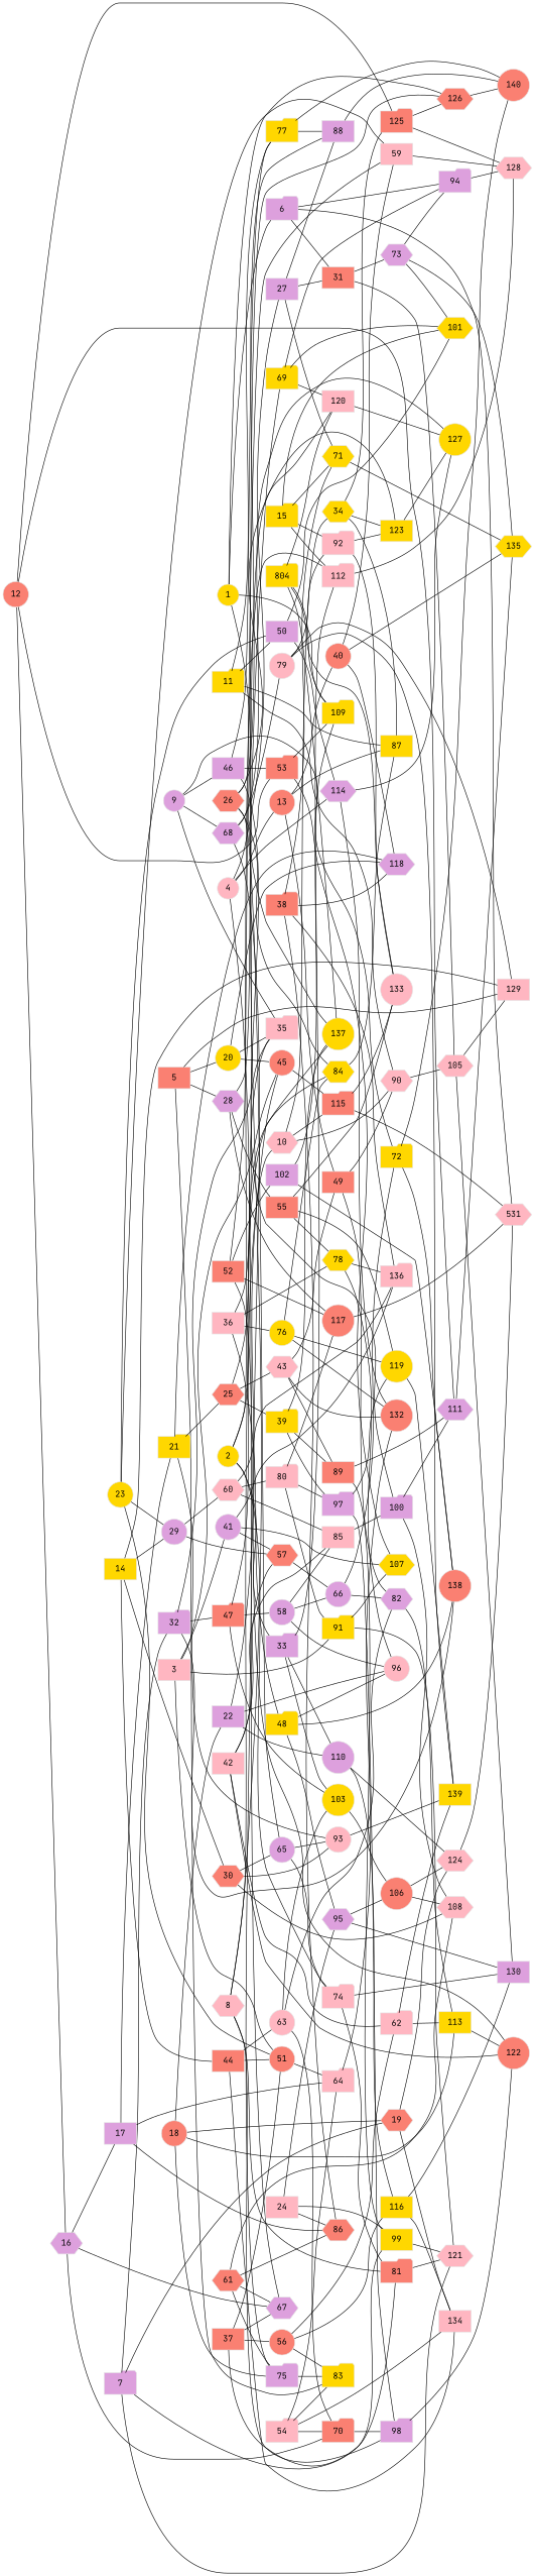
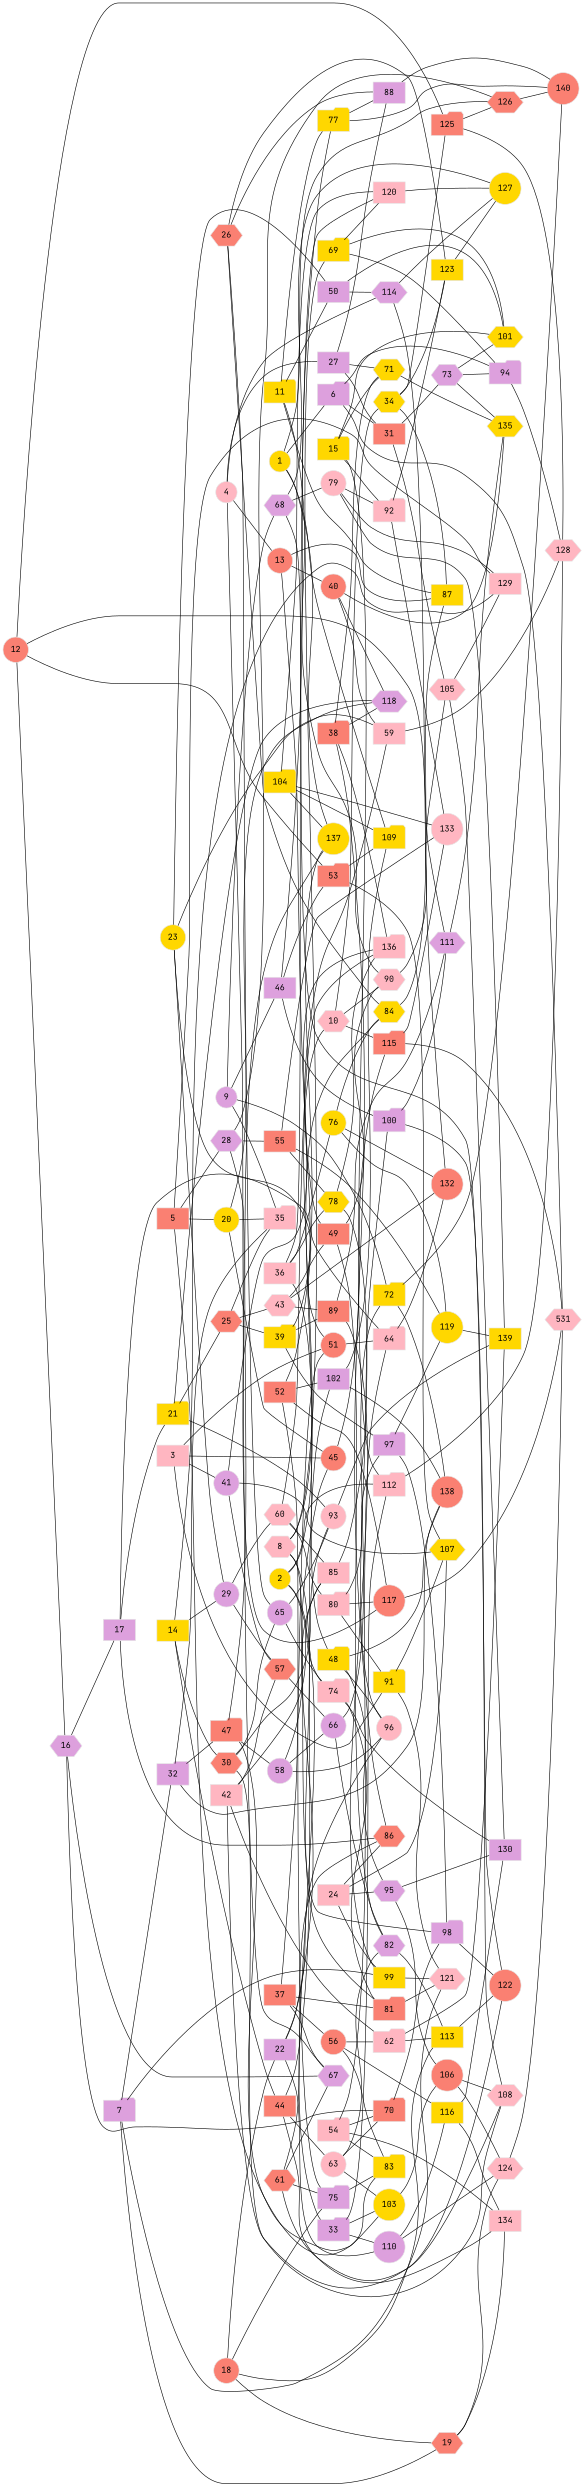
  graph {
    fontname="JetBrains Mono"
    rankdir=LR
    node [color=gray90 fillcolor=salmon fontname="JetBrains Mono" shape=folder style=filled]
    edge [fontname="JetBrains Mono"]
    1 [fillcolor=gold shape=circle]
    6 [fillcolor=plum]
    109 [fillcolor=gold]
    126 [shape=hexagon]
    137 [fillcolor=gold shape=circle]
    31 [shape=box]
    94 [fillcolor=plum]
    n8 [fillcolor=lightpink label=531 shape=hexagon]
    140 [shape=circle]
    2 [fillcolor=gold shape=circle]
    33 [fillcolor=plum]
    74 [fillcolor=lightpink]
    84 [fillcolor=gold shape=hexagon]
    112 [fillcolor=lightpink]
    110 [fillcolor=plum shape=circle]
    103 [fillcolor=gold shape=circle]
    81
    130 [fillcolor=plum shape=box]
    87 [fillcolor=gold shape=box]
    128 [fillcolor=lightpink shape=hexagon]
    3 [fillcolor=lightpink shape=box]
    41 [fillcolor=plum shape=circle]
    45 [shape=circle]
    51 [shape=circle]
    91 [fillcolor=gold]
    107 [fillcolor=gold shape=hexagon]
    57 [shape=hexagon]
    136 [fillcolor=lightpink]
    115
    64 [fillcolor=lightpink]
    121 [fillcolor=lightpink shape=hexagon]
    4 [fillcolor=lightpink shape=circle]
    13 [shape=circle]
    27 [fillcolor=plum shape=box]
    67 [fillcolor=plum shape=hexagon]
    114 [fillcolor=plum shape=hexagon]
    40 [shape=circle]
    49 [shape=box]
    71 [fillcolor=gold shape=hexagon]
    88 [fillcolor=plum shape=box]
    132 [shape=circle]
    127 [fillcolor=gold shape=circle]
    5 [shape=box]
    20 [fillcolor=gold shape=circle]
    28 [fillcolor=plum shape=hexagon]
    83 [fillcolor=gold]
    129 [fillcolor=lightpink shape=box]
    35 [fillcolor=lightpink]
    118 [fillcolor=plum shape=hexagon]
    55 [shape=box]
    117 [shape=circle]
    73 [fillcolor=plum shape=hexagon]
    105 [fillcolor=lightpink shape=hexagon]
    7 [fillcolor=plum]
    19 [shape=hexagon]
    32 [fillcolor=plum]
    99 [fillcolor=gold shape=box]
    124 [fillcolor=lightpink shape=hexagon]
    134 [fillcolor=lightpink shape=box]
    47
    138 [shape=circle]
    8 [fillcolor=lightpink shape=hexagon]
    10 [fillcolor=lightpink shape=hexagon]
    69 [fillcolor=gold]
    98 [fillcolor=plum]
    34 [fillcolor=gold shape=hexagon]
    90 [fillcolor=lightpink shape=hexagon]
    101 [fillcolor=gold shape=hexagon]
    120 [fillcolor=lightpink shape=box]
    122 [shape=circle]
    9 [fillcolor=plum shape=circle]
    46 [fillcolor=plum shape=box]
    68 [fillcolor=plum shape=hexagon]
    72 [fillcolor=gold]
    77 [fillcolor=gold]
    53
    100 [fillcolor=plum]
    79 [fillcolor=lightpink shape=circle]
    125
    123 [fillcolor=gold shape=box]
    133 [fillcolor=lightpink shape=circle]
    11 [fillcolor=gold]
    50 [fillcolor=plum shape=box]
    12 [shape=circle]
    16 [fillcolor=plum shape=hexagon]
    111 [fillcolor=plum shape=hexagon]
    17 [fillcolor=plum shape=box]
    70
    135 [fillcolor=gold shape=hexagon]
    59 [fillcolor=lightpink shape=box]
    82 [fillcolor=plum shape=hexagon]
    14 [fillcolor=gold shape=box]
    29 [fillcolor=plum shape=circle]
    30 [shape=hexagon]
    44 [shape=box]
    60 [fillcolor=lightpink shape=hexagon]
    93 [fillcolor=lightpink shape=circle]
    65 [fillcolor=plum shape=circle]
    108 [fillcolor=lightpink shape=hexagon]
    63 [fillcolor=lightpink shape=circle]
    102 [fillcolor=plum shape=box]
    15 [fillcolor=gold]
    92 [fillcolor=lightpink]
    21 [fillcolor=gold]
    86 [shape=hexagon]
    25 [shape=hexagon]
    18 [shape=circle]
    22 [fillcolor=plum shape=box]
    75 [fillcolor=plum]
    113 [fillcolor=gold shape=box]
    96 [fillcolor=lightpink shape=circle]
    39 [fillcolor=gold]
    43 [fillcolor=lightpink shape=hexagon]
    139 [fillcolor=gold shape=box]
    116 [fillcolor=gold shape=box]
    23 [fillcolor=gold shape=circle]
    24 [fillcolor=lightpink shape=box]
    95 [fillcolor=plum shape=hexagon]
    106 [shape=circle]
    89 [shape=box]
    97 [fillcolor=plum]
    26 [shape=hexagon]
    78 [fillcolor=gold shape=hexagon]
    119 [fillcolor=gold shape=circle]
    66 [fillcolor=plum shape=circle]
    85 [fillcolor=lightpink shape=box]
    80 [fillcolor=lightpink]
    58 [fillcolor=plum shape=circle]
    36 [fillcolor=lightpink shape=box]
    48 [fillcolor=gold]
    76 [fillcolor=gold shape=circle]
    37 [shape=box]
    56 [shape=circle]
    62 [fillcolor=lightpink]
    38
    42 [fillcolor=lightpink shape=box]
    52 [shape=box]
    54 [fillcolor=lightpink]
    61 [shape=hexagon]
-   104 [fillcolor=gold label=804]
+   104 [fillcolor=gold]
    1 -- 6
    1 -- 109
    1 -- 126
    1 -- 137
    6 -- 31
    6 -- 94
    6 -- n8
    126 -- 140
    31 -- 73
    31 -- 105
    94 -- 128
    2 -- 33
    2 -- 74
    2 -- 84
    2 -- 112
    33 -- 112
    33 -- 110
    33 -- 103
    74 -- 81
    74 -- 130
    84 -- 87
    112 -- 128
    110 -- 124
    110 -- 116
    103 -- 106
    81 -- 121
    3 -- 41
    3 -- 45
    3 -- 51
    3 -- 91
    41 -- 107
    41 -- 57
    41 -- 136
    45 -- 115
    51 -- 64
    91 -- 107
    91 -- 121
    57 -- 66
    115 -- n8
    115 -- 133
    64 -- 132
    4 -- 13
    4 -- 27
    4 -- 67
    4 -- 114
    13 -- 87
    13 -- 40
    13 -- 49
    27 -- 31
    27 -- 71
    27 -- 88
    114 -- 132
    114 -- 127
    40 -- 118
    40 -- 135
    40 -- 59
    49 -- 90
    49 -- 82
    71 -- 135
    88 -- 140
    5 -- 20
    5 -- 28
    5 -- 83
    5 -- 129
    20 -- 45
    20 -- 35
    20 -- 118
    28 -- 126
    28 -- 55
    28 -- 117
    55 -- 133
    55 -- 78
    55 -- 119
    117 -- n8
    73 -- 94
    73 -- 101
    73 -- 135
    105 -- 130
    105 -- 129
    7 -- 121
    7 -- 19
    7 -- 32
    7 -- 99
    19 -- 124
    19 -- 134
    32 -- 35
    32 -- 47
    32 -- 138
    99 -- 121
    124 -- n8
    47 -- 137
    47 -- 103
    47 -- 58
    8 -- 81
    8 -- 10
    8 -- 69
    8 -- 98
    10 -- 115
    10 -- 34
    10 -- 90
    69 -- 94
    69 -- 101
    69 -- 120
    98 -- 122
    34 -- 87
    34 -- 125
    34 -- 123
    90 -- 105
    120 -- 127
    9 -- 35
    9 -- 46
    9 -- 68
    9 -- 72
    46 -- 77
    46 -- 53
    46 -- 100
    68 -- 127
    68 -- 122
    68 -- 79
    72 -- 140
    72 -- 138
    77 -- 140
    77 -- 88
    53 -- 109
    53 -- 107
    100 -- 111
    100 -- 108
    79 -- 129
    79 -- 92
    79 -- 139
    125 -- 126
    125 -- 128
    123 -- 127
    11 -- 87
    11 -- 90
    11 -- 77
    11 -- 50
    50 -- 114
    50 -- 101
    12 -- 53
    12 -- 125
    12 -- 16
    12 -- 111
    16 -- 67
    16 -- 17
    16 -- 70
    111 -- 135
    17 -- 64
    17 -- 21
    17 -- 86
    70 -- 98
    59 -- 128
    82 -- 113
    14 -- 129
    14 -- 29
    14 -- 30
    14 -- 44
    29 -- 57
    29 -- 60
    30 -- 93
    30 -- 65
    30 -- 108
    44 -- 134
    44 -- 63
-   44 -- 51
+   44 -- 102
    60 -- 136
    60 -- 85
    60 -- 80
    93 -- 139
    65 -- 74
    65 -- 93
    63 -- 103
    63 -- 70
    63 -- 82
    102 -- 109
    102 -- 138
    15 -- 112
    15 -- 71
    15 -- 101
    15 -- 92
    92 -- 123
    92 -- 133
    21 -- 118
    21 -- 93
    21 -- 25
    25 -- 35
    25 -- 39
    25 -- 43
    18 -- 19
    18 -- 22
    18 -- 75
    18 -- 113
    22 -- 110
    22 -- 45
    22 -- 96
    75 -- 83
    113 -- 122
    39 -- 137
    39 -- 89
    39 -- 97
    43 -- 49
    43 -- 132
    43 -- 89
    116 -- 130
    116 -- 134
    23 -- 51
    23 -- 50
    23 -- 59
    23 -- 29
+   24 -- 107
    24 -- 99
    24 -- 86
    24 -- 95
    95 -- 130
    95 -- 106
    106 -- 124
    106 -- 108
    89 -- 99
    89 -- 111
    97 -- 98
    97 -- 119
    26 -- 84
    26 -- 88
    26 -- 123
    26 -- 65
    78 -- 136
    78 -- 96
    119 -- 139
    66 -- 72
    66 -- 82
    85 -- 100
    80 -- 91
    80 -- 117
    80 -- 97
    58 -- 96
    58 -- 66
    58 -- 85
    36 -- 120
    36 -- 78
    36 -- 48
    36 -- 76
    48 -- 138
    48 -- 96
    48 -- 95
    76 -- 84
    76 -- 132
    76 -- 119
    37 -- 81
    37 -- 51
    37 -- 67
    37 -- 56
    56 -- 83
    56 -- 116
    56 -- 62
    62 -- 113
    62 -- 139
    38 -- 136
    38 -- 71
    38 -- 118
    38 -- 86
    42 -- 57
    42 -- 122
    42 -- 85
    42 -- 62
    52 -- 117
    52 -- 59
    52 -- 102
    52 -- 75
    54 -- 64
    54 -- 83
    54 -- 134
    54 -- 70
    61 -- 67
    61 -- 108
    61 -- 86
    61 -- 75
    104 -- 109
    104 -- 137
    104 -- 120
    104 -- 133
  }
